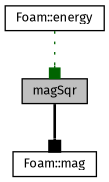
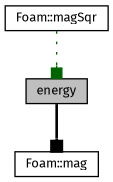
  digraph {
    fontname="Fira Sans"
    rankdir=TB
    node [color=black fontname="Fira Sans" fontsize=10 shape=record]
    edge [arrowhead=box fontname="Fira Sans" fontsize=10 labelfontname=Helvetica labelfontsize=10]
-   n1 [fillcolor=grey75 fontcolor=black height=0.2 label=magSqr style=filled width=0.4]
+   n1 [fillcolor=grey75 fontcolor=black height=0.2 label=energy style=filled width=0.4]
    n2 [height=0.2 label="Foam::mag" width=0.4]
-   n3 [height=0.2 label="Foam::energy" width=0.4]
+   n3 [height=0.2 label="Foam::magSqr" width=0.4]
    n1 -> n2 [color=black style=bold]
    n3 -> n1 [color=darkgreen style=dotted]
  }
